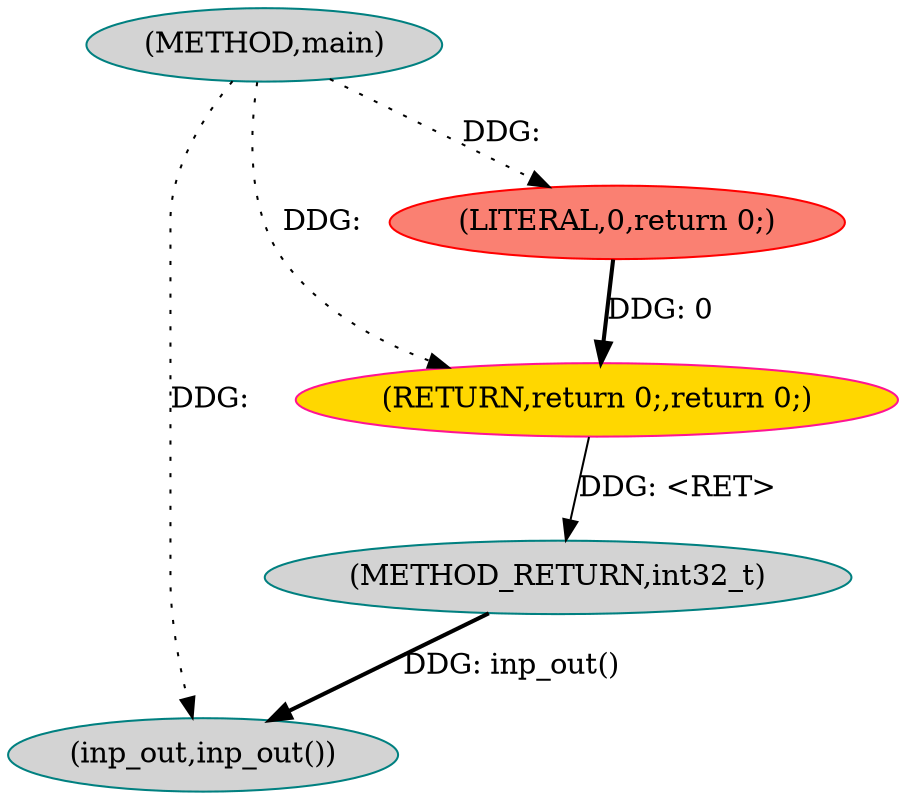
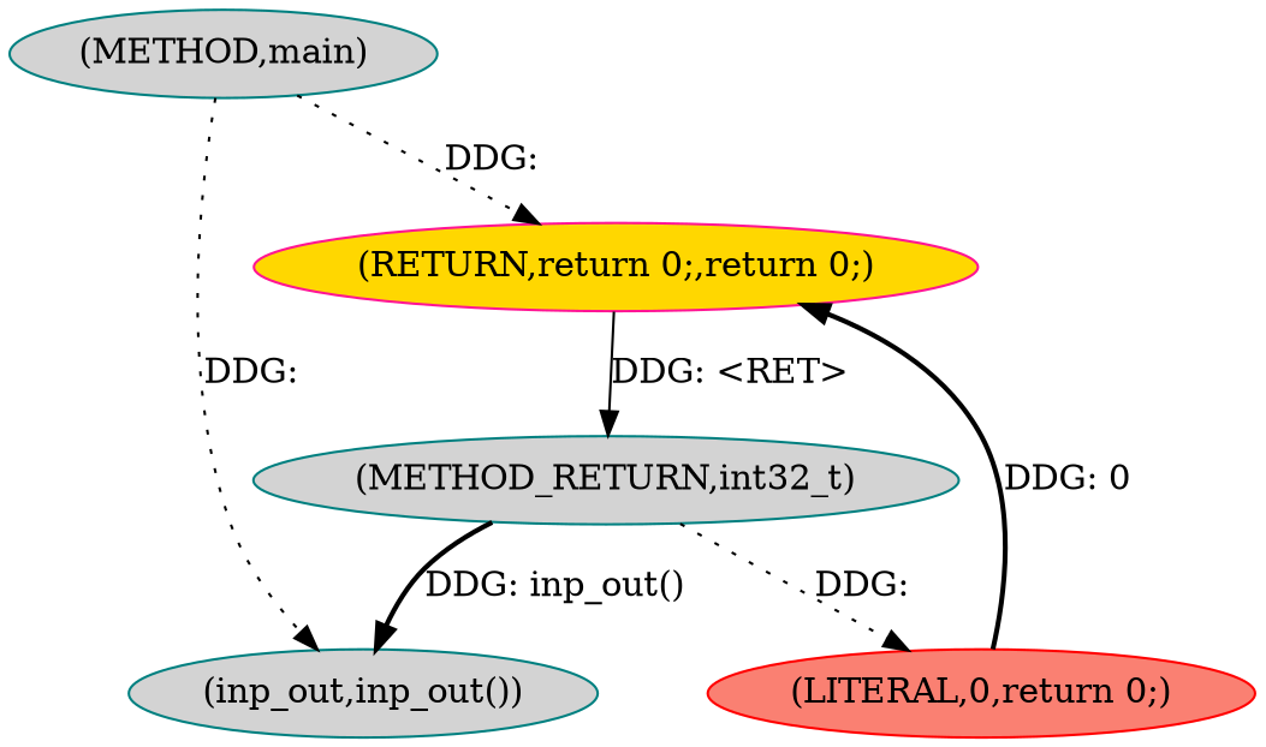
  digraph {
    node [color=teal fillcolor=lightgrey style=filled]
    edge [style=dotted]
    n1 [label="(METHOD,main)"]
    n2 [label="(inp_out,inp_out())"]
    n3 [color=deeppink fillcolor=gold label="(RETURN,return 0;,return 0;)"]
    n4 [color=red fillcolor=salmon label="(LITERAL,0,return 0;)"]
    n5 [label="(METHOD_RETURN,int32_t)"]
    n1 -> n2 [label="DDG: "]
    n1 -> n3 [label="DDG: "]
-   n1 -> n4 [label="DDG: "]
+   n5 -> n4 [label="DDG: "]
    n3 -> n5 [label="DDG: <RET>" style=solid]
    n4 -> n3 [label="DDG: 0" style=bold]
    n5 -> n2 [label="DDG: inp_out()" style=bold]
  }
